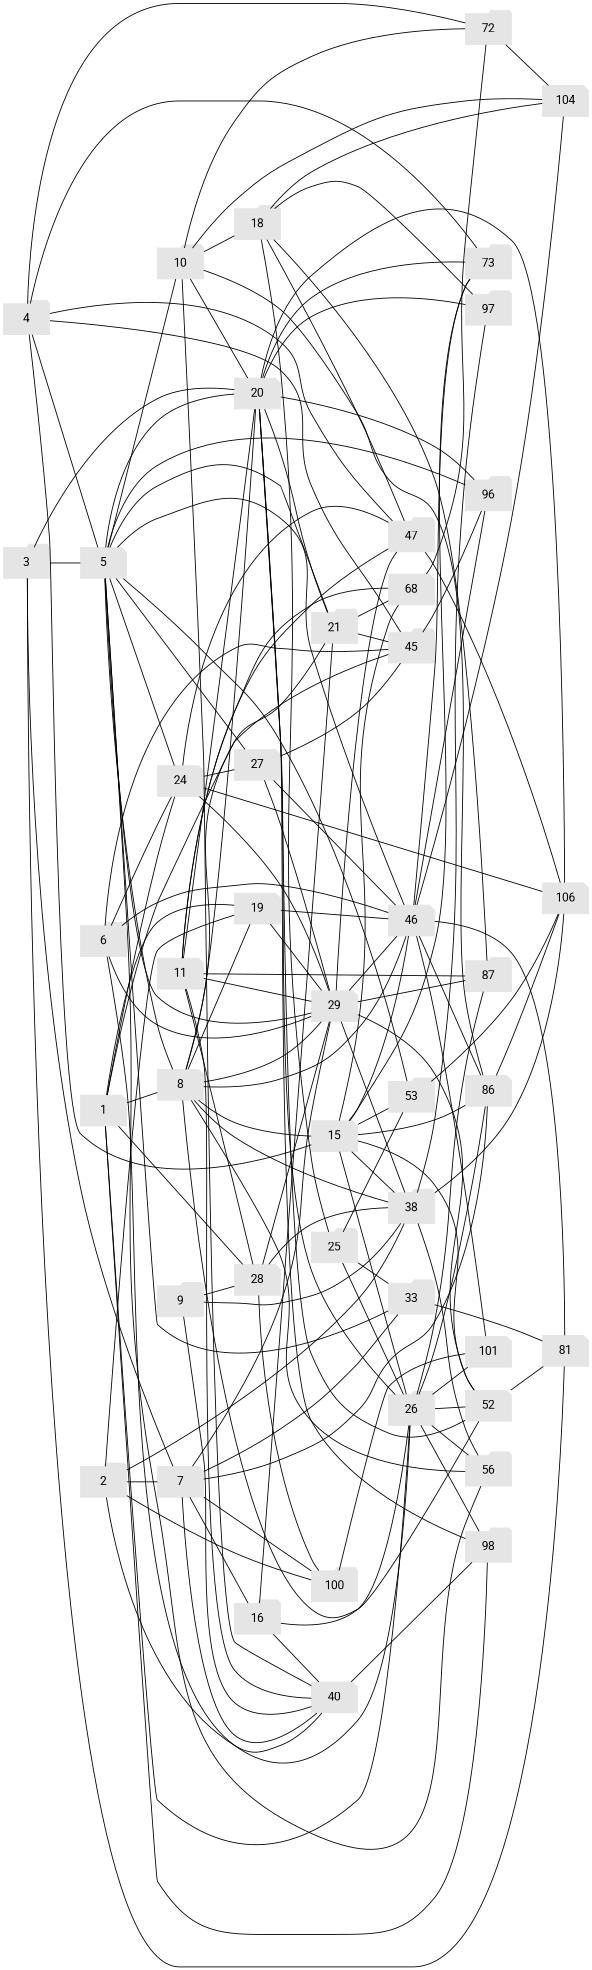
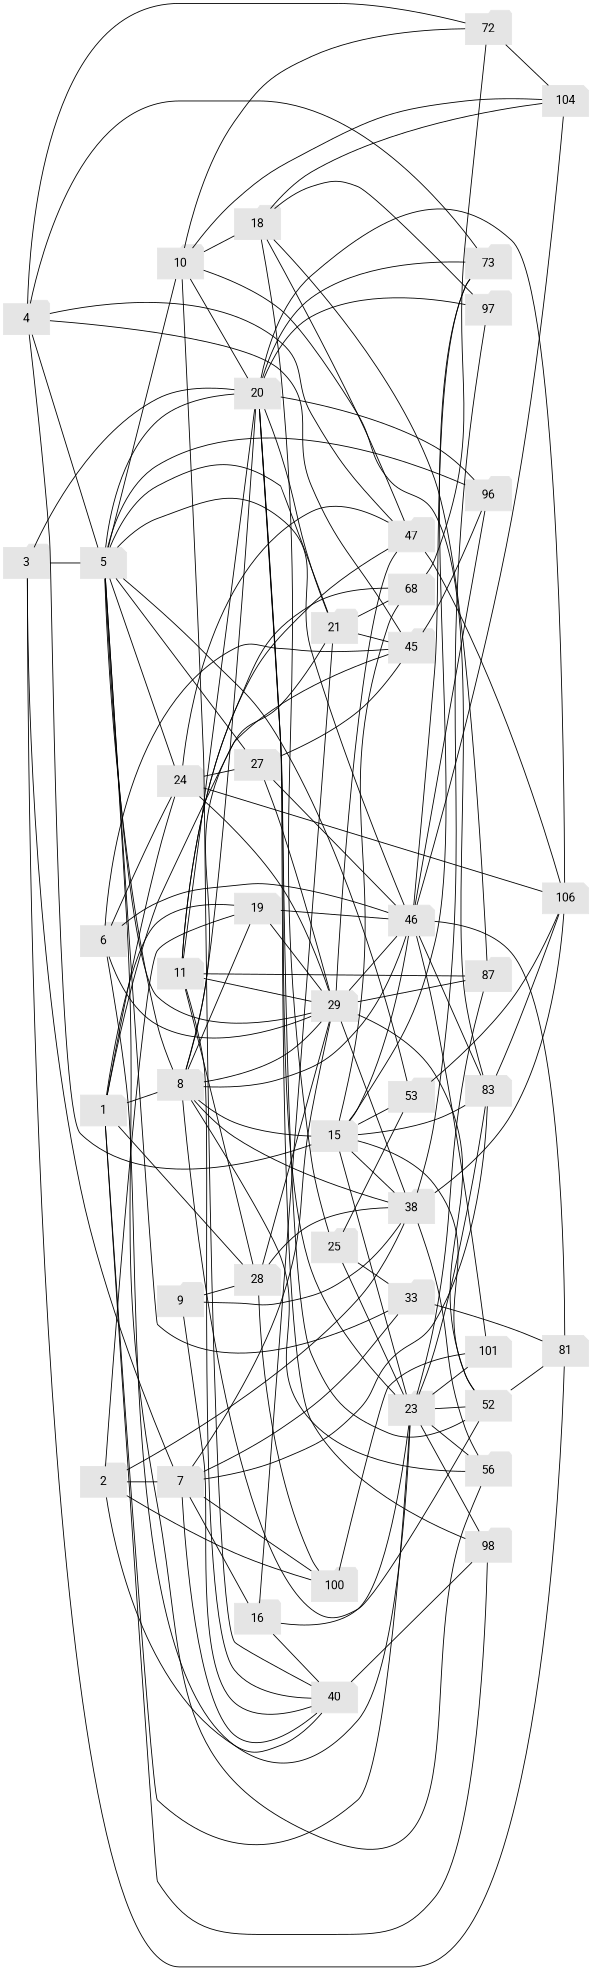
  graph {
    fontname=Roboto
    rankdir=LR
    node [color=gray90 fontname=Roboto shape=folder style=filled]
    edge [fontname=Roboto]
    1 [shape=note super="+105+70"]
    8 [shape=note super="+12+43"]
    19 [shape=note super="+110"]
    24 [shape=note super="+32+108"]
-   26 [super="+116+59+34"]
+   26 [super="+116+59+34" label=23]
    28 [shape=note super="+63+36"]
    n7 [label=45 super="+94"]
    98
    38 [super="+107+66+76"]
    20 [shape=note super="+84+23+91"]
    15 [shape=note super="+90+39"]
    21 [super="+78"]
    29 [shape=note super="+57+31"]
    46 [shape=note super="+112+55+48"]
    56
    52 [shape=note super="+71"]
    47 [super="+62"]
    27 [shape=note super="+115"]
    106 [shape=note super="+117"]
-   86 [shape=note super="+102"]
+   86 [shape=note super="+102" label=83]
    87
    101 [shape=note]
    100 [super="+111"]
    96
    2 [super="+80"]
    7 [shape=note super="+65+30+13"]
    40 [shape=note super="+77+103"]
    33
    16
    97
    3 [super="+79"]
    5 [shape=note super="+44+22+99"]
    81 [shape=note]
    10 [super="+17"]
    53
    73
    4 [super="+37"]
    72
    68 [shape=note]
    104 [shape=note]
    18 [super="+45+41"]
    6 [super="+93"]
    9
    25
    11 [shape=note super="+60+58"]
    1 -- 8
    1 -- 19
    1 -- 24
    1 -- 26 [weight=2]
    1 -- 28
    1 -- n7
    1 -- 98
    8 -- 19
    8 -- 38
    8 -- 20
    8 -- 15
    8 -- 21
    8 -- 29
    8 -- 46
    8 -- 56
    8 -- 52
    19 -- 29 [weight=2]
    19 -- 46
    24 -- 29
    24 -- 47
    24 -- 27 [weight=2]
    24 -- 106
    26 -- 98
    26 -- 56
    26 -- 52
    26 -- 86
    26 -- 87
    26 -- 101
    28 -- 38
    28 -- 29
    28 -- 100
    n7 -- 96
    38 -- 56
    38 -- 106
    38 -- 97
    20 -- 26
    20 -- 98
    20 -- 21
    20 -- 52
    20 -- 106
    20 -- 96
    20 -- 97
    20 -- 73
    15 -- 26
    15 -- 38
    15 -- 46
    15 -- 52
    15 -- 86
    15 -- 53
    15 -- 73
    15 -- 68
    21 -- n7
    21 -- 68
    29 -- 38 [weight=2]
    29 -- 46
    29 -- 52
    29 -- 47
    29 -- 87
    46 -- 86
    46 -- 101 [weight=2]
    46 -- 96
    46 -- 81
    46 -- 73
    46 -- 104
    52 -- 81
    47 -- 106
    27 -- n7
    27 -- 29
    27 -- 46
    86 -- 106
    100 -- 101
    2 -- 19
    2 -- 38
    2 -- 100
    2 -- 7 [weight=2]
    2 -- 40
    7 -- 29
    7 -- 86
    7 -- 100
    7 -- 40
    7 -- 33
    7 -- 16
    40 -- 98
    33 -- 81
    16 -- 26
    16 -- 21
    16 -- 40
    3 -- 20 [weight=2]
    3 -- 7
    3 -- 5
    3 -- 81
    5 -- 8 [weight=3]
    5 -- 24
    5 -- 20
    5 -- 21
    5 -- 29
    5 -- 46
    5 -- 56
    5 -- 27
    5 -- 96
    5 -- 33
    5 -- 10
    5 -- 53
    10 -- 20
    10 -- 86
    10 -- 40
    10 -- 72
    10 -- 104
    10 -- 18
    53 -- 106
    4 -- n7
    4 -- 15
    4 -- 47
    4 -- 5
    4 -- 73
    4 -- 72
    72 -- 104
    68 -- 72
    18 -- 47
    18 -- 87
    18 -- 97
    18 -- 104
    18 -- 25
    6 -- 24
    6 -- 26 [weight=2]
    6 -- n7
    6 -- 29
    6 -- 46
    9 -- 28 [weight=2]
    9 -- 38
    9 -- 40
    25 -- 26
    25 -- 33
    25 -- 53
    11 -- 28
    11 -- 20
    11 -- 29
    11 -- 47
    11 -- 87
    11 -- 40 [weight=2]
    11 -- 68
  }
